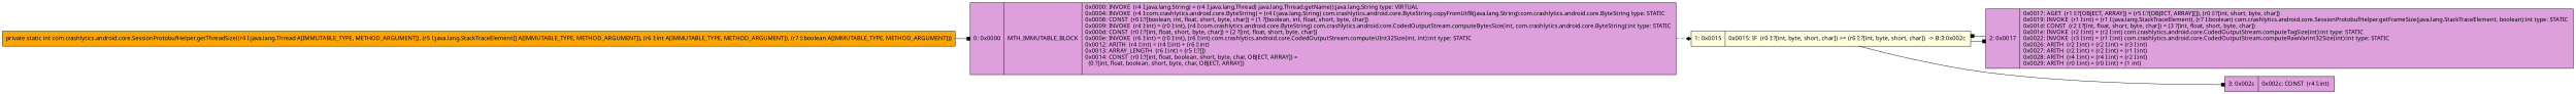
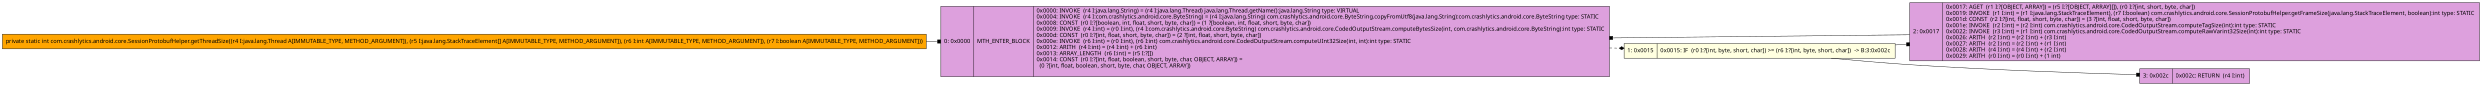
  digraph {
    fontname="Noto Sans"
    rankdir=LR
    node [fillcolor=plum fontname="Noto Sans" shape=record style=filled]
    edge [arrowhead=box fontname="Noto Sans" style=solid]
-   n1 [label="{0\:\ 0x0000|MTH_IMMUTABLE_BLOCK\l|0x0000: INVOKE  (r4 I:java.lang.String) = (r4 I:java.lang.Thread) java.lang.Thread.getName():java.lang.String type: VIRTUAL \l0x0004: INVOKE  (r4 I:com.crashlytics.android.core.ByteString) = (r4 I:java.lang.String) com.crashlytics.android.core.ByteString.copyFromUtf8(java.lang.String):com.crashlytics.android.core.ByteString type: STATIC \l0x0008: CONST  (r0 I:?[boolean, int, float, short, byte, char]) = (1 ?[boolean, int, float, short, byte, char]) \l0x0009: INVOKE  (r4 I:int) = (r0 I:int), (r4 I:com.crashlytics.android.core.ByteString) com.crashlytics.android.core.CodedOutputStream.computeBytesSize(int, com.crashlytics.android.core.ByteString):int type: STATIC \l0x000d: CONST  (r0 I:?[int, float, short, byte, char]) = (2 ?[int, float, short, byte, char]) \l0x000e: INVOKE  (r6 I:int) = (r0 I:int), (r6 I:int) com.crashlytics.android.core.CodedOutputStream.computeUInt32Size(int, int):int type: STATIC \l0x0012: ARITH  (r4 I:int) = (r4 I:int) + (r6 I:int) \l0x0013: ARRAY_LENGTH  (r6 I:int) = (r5 I:?[]) \l0x0014: CONST  (r0 I:?[int, float, boolean, short, byte, char, OBJECT, ARRAY]) = \l  (0 ?[int, float, boolean, short, byte, char, OBJECT, ARRAY])\l \l}"]
+   n1 [label="{0\:\ 0x0000|MTH_ENTER_BLOCK\l|0x0000: INVOKE  (r4 I:java.lang.String) = (r4 I:java.lang.Thread) java.lang.Thread.getName():java.lang.String type: VIRTUAL \l0x0004: INVOKE  (r4 I:com.crashlytics.android.core.ByteString) = (r4 I:java.lang.String) com.crashlytics.android.core.ByteString.copyFromUtf8(java.lang.String):com.crashlytics.android.core.ByteString type: STATIC \l0x0008: CONST  (r0 I:?[boolean, int, float, short, byte, char]) = (1 ?[boolean, int, float, short, byte, char]) \l0x0009: INVOKE  (r4 I:int) = (r0 I:int), (r4 I:com.crashlytics.android.core.ByteString) com.crashlytics.android.core.CodedOutputStream.computeBytesSize(int, com.crashlytics.android.core.ByteString):int type: STATIC \l0x000d: CONST  (r0 I:?[int, float, short, byte, char]) = (2 ?[int, float, short, byte, char]) \l0x000e: INVOKE  (r6 I:int) = (r0 I:int), (r6 I:int) com.crashlytics.android.core.CodedOutputStream.computeUInt32Size(int, int):int type: STATIC \l0x0012: ARITH  (r4 I:int) = (r4 I:int) + (r6 I:int) \l0x0013: ARRAY_LENGTH  (r6 I:int) = (r5 I:?[]) \l0x0014: CONST  (r0 I:?[int, float, boolean, short, byte, char, OBJECT, ARRAY]) = \l  (0 ?[int, float, boolean, short, byte, char, OBJECT, ARRAY])\l \l}"]
    n2 [fillcolor=lightyellow label="{1\:\ 0x0015|0x0015: IF  (r0 I:?[int, byte, short, char]) \>= (r6 I:?[int, byte, short, char])  \-\> B:3:0x002c \l}"]
    n3 [label="{2\:\ 0x0017|0x0017: AGET  (r1 I:?[OBJECT, ARRAY]) = (r5 I:?[OBJECT, ARRAY][]), (r0 I:?[int, short, byte, char]) \l0x0019: INVOKE  (r1 I:int) = (r1 I:java.lang.StackTraceElement), (r7 I:boolean) com.crashlytics.android.core.SessionProtobufHelper.getFrameSize(java.lang.StackTraceElement, boolean):int type: STATIC \l0x001d: CONST  (r2 I:?[int, float, short, byte, char]) = (3 ?[int, float, short, byte, char]) \l0x001e: INVOKE  (r2 I:int) = (r2 I:int) com.crashlytics.android.core.CodedOutputStream.computeTagSize(int):int type: STATIC \l0x0022: INVOKE  (r3 I:int) = (r1 I:int) com.crashlytics.android.core.CodedOutputStream.computeRawVarint32Size(int):int type: STATIC \l0x0026: ARITH  (r2 I:int) = (r2 I:int) + (r3 I:int) \l0x0027: ARITH  (r2 I:int) = (r2 I:int) + (r1 I:int) \l0x0028: ARITH  (r4 I:int) = (r4 I:int) + (r2 I:int) \l0x0029: ARITH  (r0 I:int) = (r0 I:int) + (1 int) \l}"]
-   n4 [label="{3\:\ 0x002c|0x002c: CONST  (r4 I:int) \l}"]
+   n4 [label="{3\:\ 0x002c|0x002c: RETURN  (r4 I:int) \l}"]
    n5 [fillcolor=orange label="{private static int com.crashlytics.android.core.SessionProtobufHelper.getThreadSize((r4 I:java.lang.Thread A[IMMUTABLE_TYPE, METHOD_ARGUMENT]), (r5 I:java.lang.StackTraceElement[] A[IMMUTABLE_TYPE, METHOD_ARGUMENT]), (r6 I:int A[IMMUTABLE_TYPE, METHOD_ARGUMENT]), (r7 I:boolean A[IMMUTABLE_TYPE, METHOD_ARGUMENT])) }"]
    n1 -> n2 [arrowhead=diamond style=dashed]
    n2 -> n3
    n2 -> n4
-   n3 -> n2
+   n3 -> n1
    n5 -> n1
  }
